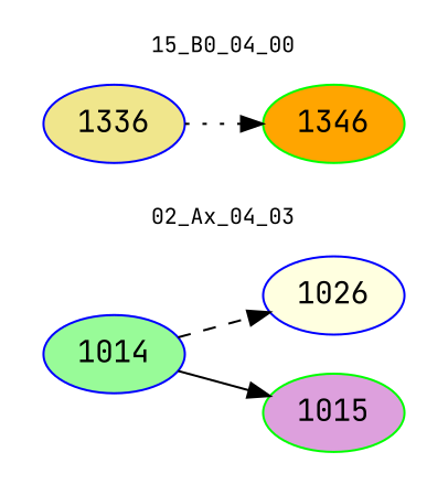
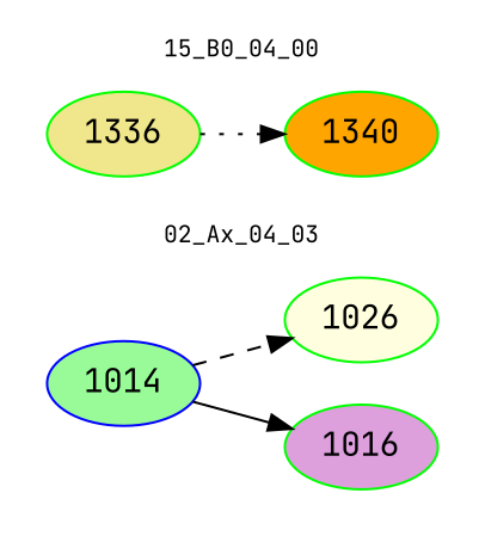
  digraph {
    fontname="JetBrains Mono"
    rankdir=LR
    node [color=green fontname="JetBrains Mono" style=filled]
    edge [color=black fontname="JetBrains Mono"]
    n1 [color=blue fillcolor=palegreen label=1014]
-   n2 [fillcolor=plum label=1015]
-   n3 [color=blue fillcolor=lightyellow label=1026]
-   n4 [color=blue fillcolor=khaki label=1336]
-   n5 [fillcolor=orange label=1346]
+   n2 [fillcolor=plum label=1016]
+   n3 [fillcolor=lightyellow label=1026]
+   n4 [fillcolor=khaki label=1336]
+   n5 [fillcolor=orange label=1340]
    subgraph cluster_1 {
      color=white
      fontsize=10
      label="02_Ax_04_03"
      n1
      n2
      n3
    }
    subgraph cluster_2 {
      color=white
      fontsize=10
      label="15_B0_04_00"
      n4
      n5
    }
    n1 -> n2 [style=solid]
    n1 -> n3 [style=dashed]
    n4 -> n5 [style=dotted]
  }
